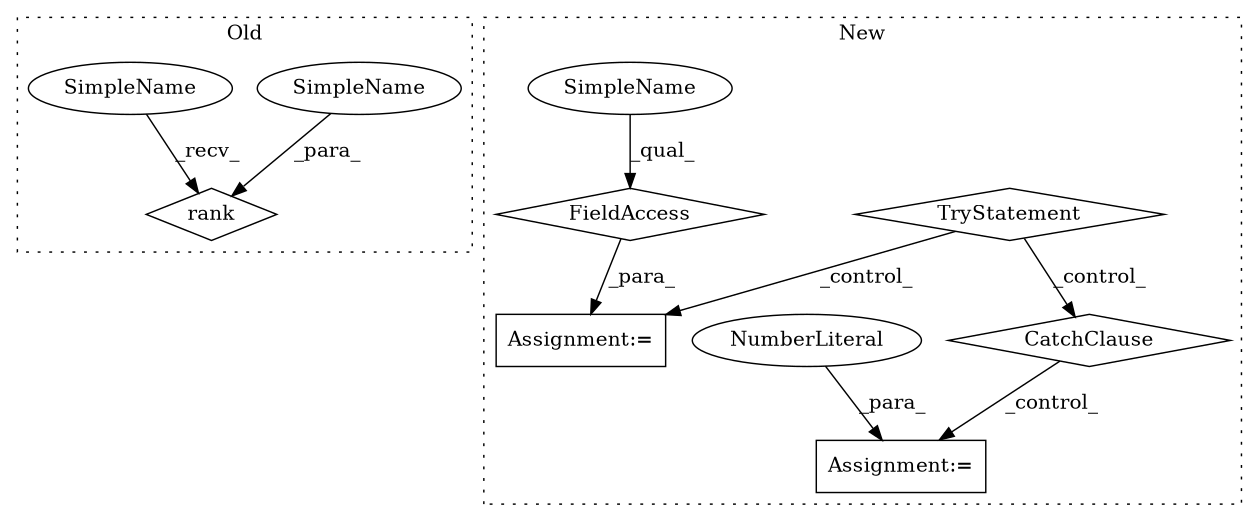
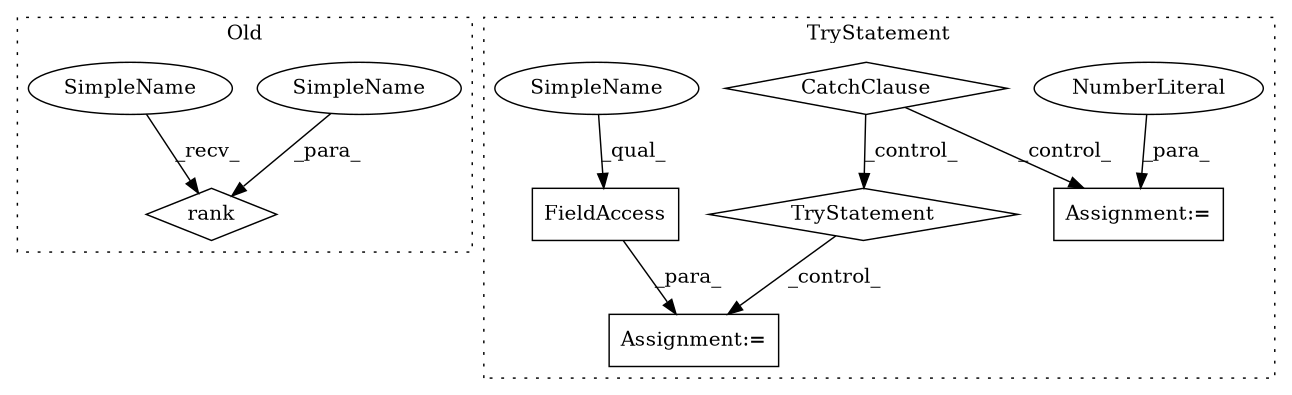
  digraph {
    node [a=42 l=1 s=609 shape=ellipse]
    n1 [a=32 l="5,1" label=rank s="667,673" shape=diamond]
    n2 [label=SimpleName s=672]
    n3 [l=5 label=SimpleName s=661]
    n4 [a=54 l=4 label=TryStatement s=590 shape=diamond]
    n5 [a=12 l="13,2" label=CatchClause s="626,662" shape=diamond]
    n6 [a=7 label="Assignment:=" s=608 shape=box]
    n7 [a=7 label="Assignment:=" s=678 shape=box]
    n8 [a=34 label=NumberLiteral s=679]
-   n9 [a=22 l=6 label=FieldAccess shape=diamond]
+   n9 [a=22 l=6 label=FieldAccess shape=box]
    n10 [label=SimpleName]
    subgraph cluster_1 {
      label=Old
      style=dotted
      n1
      n2
      n3
    }
    subgraph cluster_2 {
-     label=New
+     label=TryStatement
      style=dotted
      n4
      n5
      n6
      n7
      n8
      n9
      n10
    }
    n2 -> n1 [label=_para_]
    n3 -> n1 [label=_recv_]
-   n4 -> n5 [label=_control_]
+   n5 -> n4 [label=_control_]
    n4 -> n6 [label=_control_]
    n5 -> n7 [label=_control_]
    n8 -> n7 [label=_para_]
    n9 -> n6 [label=_para_]
    n10 -> n9 [label=_qual_]
  }
